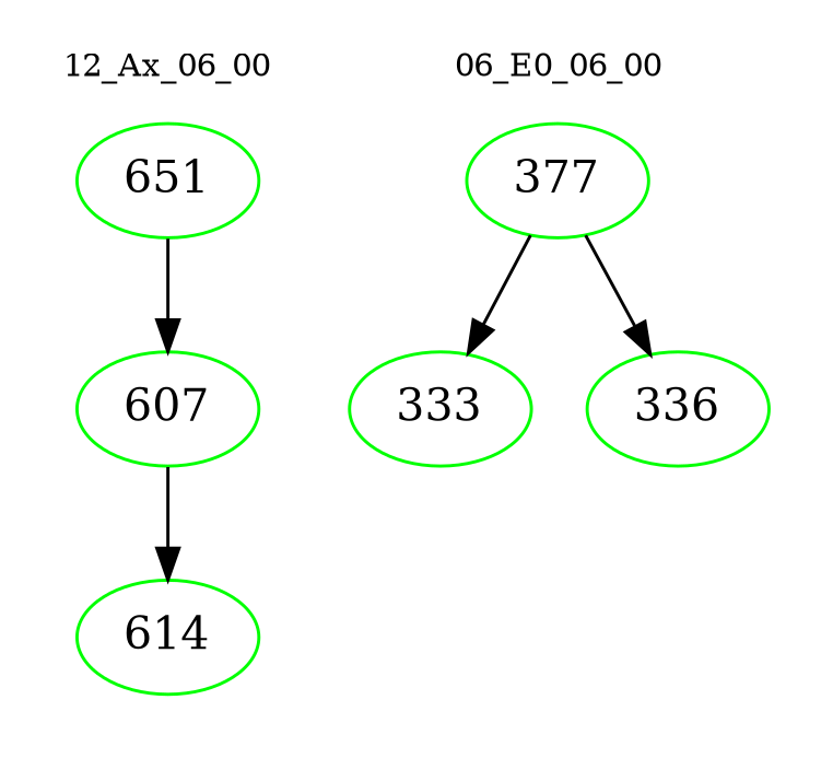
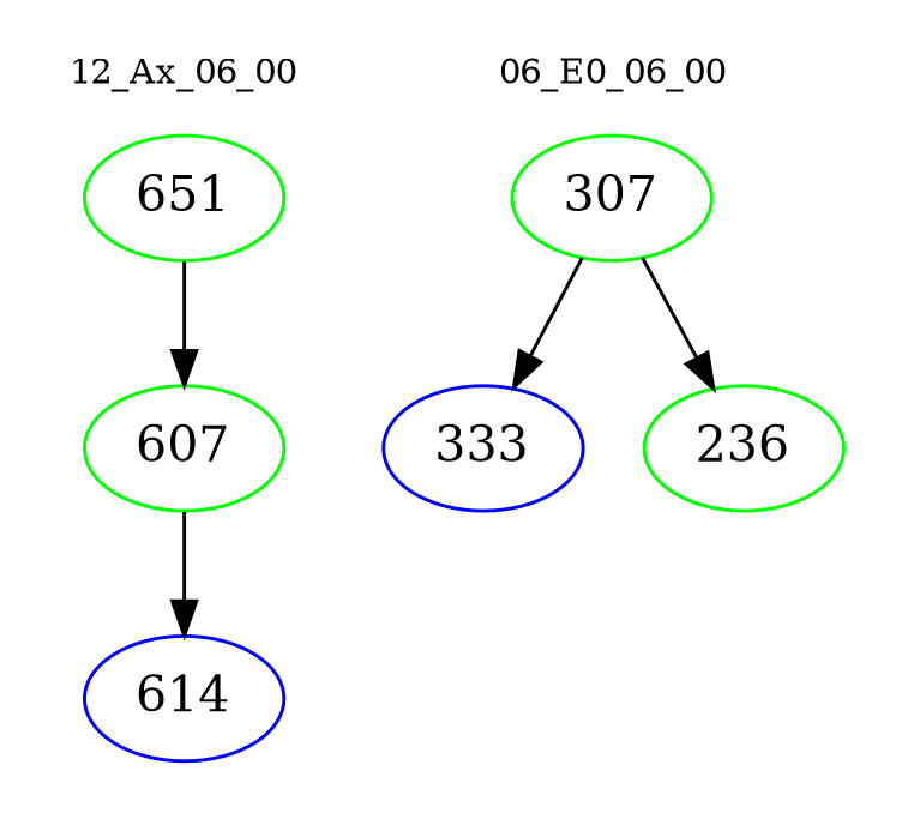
  digraph {
    node [color=green]
    edge [color=black]
    n1 [label=607]
-   n2 [label=614]
+   n2 [color=blue label=614]
    n3 [label=651]
-   n4 [label=377]
-   n5 [label=333]
-   n6 [label=336]
+   n4 [label=307]
+   n5 [color=blue label=333]
+   n6 [label=236]
    subgraph cluster_1 {
      color=white
      fontsize=10
      label="12_Ax_06_00"
      n1
      n2
      n3
    }
    subgraph cluster_2 {
      color=white
      fontsize=10
      label="06_E0_06_00"
      n4
      n5
      n6
    }
    n1 -> n2
    n3 -> n1
    n4 -> n5
    n4 -> n6
  }
